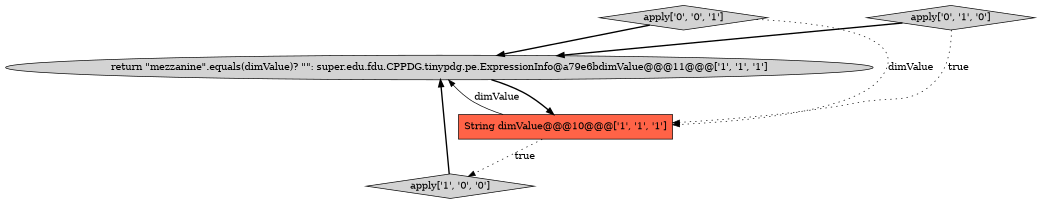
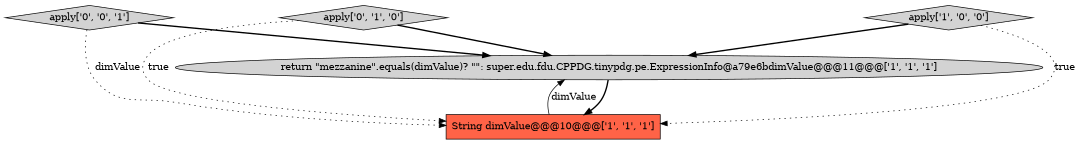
  digraph {
    node [fillcolor=lightgray shape=diamond style=filled]
    edge [style=bold]
    n1 [label="return \"mezzanine\".equals(dimValue)? \"\": super.edu.fdu.CPPDG.tinypdg.pe.ExpressionInfo@a79e6bdimValue@@@11@@@['1', '1', '1']" shape=ellipse]
    n2 [fillcolor=tomato label="String dimValue@@@10@@@['1', '1', '1']" shape=box]
    n3 [label="apply['0', '0', '1']"]
    n4 [label="apply['0', '1', '0']"]
    n5 [label="apply['1', '0', '0']"]
    n1 -> n2
    n2 -> n1 [label=dimValue style=solid]
    n3 -> n1
    n3 -> n2 [label=dimValue style=dotted]
    n4 -> n1
    n4 -> n2 [label=true style=dotted]
    n5 -> n1
-   n2 -> n5 [label=true style=dotted]
+   n5 -> n2 [label=true style=dotted]
  }
